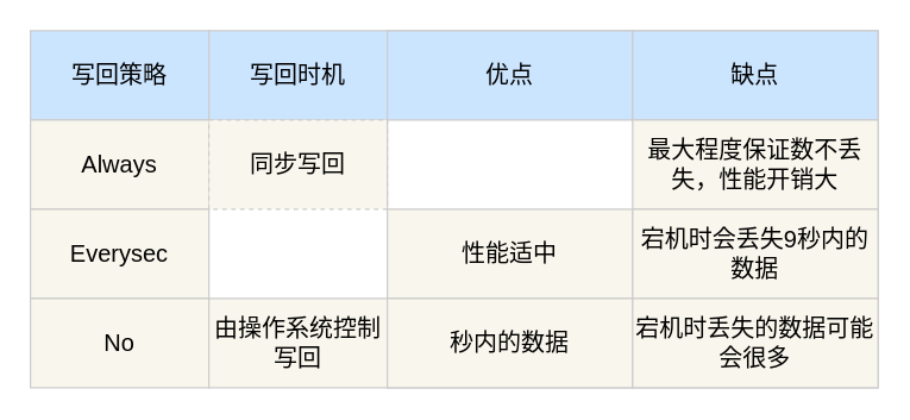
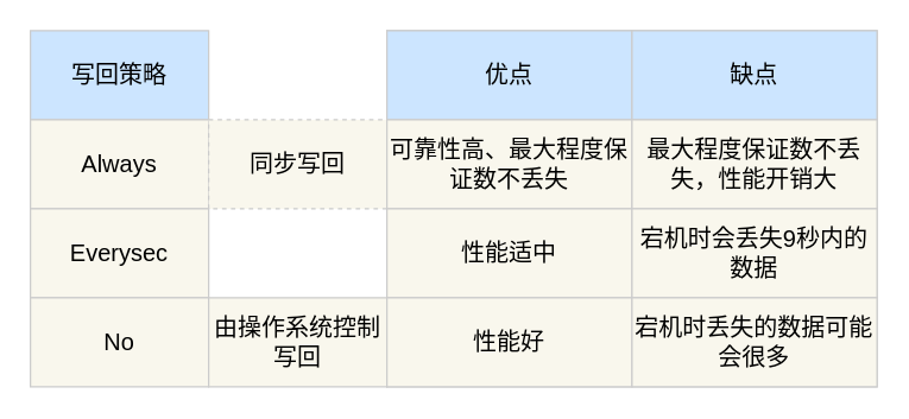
  <mxCell id="0" />
  <mxCell id="1" parent="0" />
  <mxCell id="2" value="写回策略" style="rounded=0;whiteSpace=wrap;html=1;fontSize=16;fillColor=#cce5ff;strokeColor=#CCCCCC;" vertex="1" parent="1"><mxGeometry x="20" y="20" width="120" height="60" as="geometry" /></mxCell>
- <mxCell id="3" value="写回时机" style="rounded=0;whiteSpace=wrap;html=1;fontSize=16;fillColor=#cce5ff;strokeColor=#CCCCCC;" vertex="1" parent="1"><mxGeometry x="140" y="20" width="120" height="60" as="geometry" /></mxCell>
  <mxCell id="4" value="Always" style="rounded=0;whiteSpace=wrap;html=1;fontSize=16;fillColor=#f9f7ed;strokeColor=#CCCCCC;" vertex="1" parent="1"><mxGeometry x="20" y="80" width="120" height="60" as="geometry" /></mxCell>
  <mxCell id="5" value="同步写回" style="rounded=0;whiteSpace=wrap;html=1;fontSize=16;fillColor=#f9f7ed;strokeColor=#CCCCCC;dashed=1;" vertex="1" parent="1"><mxGeometry x="140" y="80" width="120" height="60" as="geometry" /></mxCell>
  <mxCell id="6" value="Everysec" style="rounded=0;whiteSpace=wrap;html=1;fontSize=16;fillColor=#f9f7ed;strokeColor=#CCCCCC;" vertex="1" parent="1"><mxGeometry x="20" y="140" width="120" height="60" as="geometry" /></mxCell>
  <mxCell id="7" value="No" style="rounded=0;whiteSpace=wrap;html=1;fontSize=16;fillColor=#f9f7ed;strokeColor=#CCCCCC;" vertex="1" parent="1"><mxGeometry x="20" y="200" width="120" height="60" as="geometry" /></mxCell>
  <mxCell id="8" value="由操作系统控制写回" style="rounded=0;whiteSpace=wrap;html=1;fontSize=16;fillColor=#f9f7ed;strokeColor=#CCCCCC;" vertex="1" parent="1"><mxGeometry x="140" y="200" width="120" height="60" as="geometry" /></mxCell>
  <mxCell id="9" value="" style="group;strokeColor=#CCCCCC;" vertex="1" connectable="0" parent="1"><mxGeometry x="260" y="20" width="330" height="240" as="geometry" /></mxCell>
  <mxCell id="10" value="优点" style="rounded=0;whiteSpace=wrap;html=1;fontSize=16;fillColor=#cce5ff;strokeColor=#CCCCCC;" vertex="1" parent="9"><mxGeometry width="165" height="60" as="geometry" /></mxCell>
  <mxCell id="11" value="缺点" style="rounded=0;whiteSpace=wrap;html=1;fontSize=16;fillColor=#cce5ff;strokeColor=#CCCCCC;" vertex="1" parent="9"><mxGeometry x="165" width="165" height="60" as="geometry" /></mxCell>
+ <mxCell id="12" value="可靠性高、最大程度保证数不丢失" style="rounded=0;whiteSpace=wrap;html=1;fontSize=16;fillColor=#f9f7ed;strokeColor=#CCCCCC;" vertex="1" parent="9"><mxGeometry y="60" width="165" height="60" as="geometry" /></mxCell>
  <mxCell id="13" value="最大程度保证数不丢失，性能开销大" style="rounded=0;whiteSpace=wrap;html=1;fontSize=16;fillColor=#f9f7ed;strokeColor=#CCCCCC;" vertex="1" parent="9"><mxGeometry x="165" y="60" width="165" height="60" as="geometry" /></mxCell>
  <mxCell id="14" value="性能适中" style="rounded=0;whiteSpace=wrap;html=1;fontSize=16;fillColor=#f9f7ed;strokeColor=#CCCCCC;" vertex="1" parent="9"><mxGeometry y="120" width="165" height="60" as="geometry" /></mxCell>
  <mxCell id="15" value="宕机时会丢失9秒内的数据" style="rounded=0;whiteSpace=wrap;html=1;fontSize=16;fillColor=#f9f7ed;strokeColor=#CCCCCC;" vertex="1" parent="9"><mxGeometry x="165" y="120" width="165" height="60" as="geometry" /></mxCell>
- <mxCell id="16" value="秒内的数据" style="rounded=0;whiteSpace=wrap;html=1;fontSize=16;fillColor=#f9f7ed;strokeColor=#CCCCCC;" vertex="1" parent="9"><mxGeometry y="180" width="165" height="60" as="geometry" /></mxCell>
+ <mxCell id="16" value="性能好" style="rounded=0;whiteSpace=wrap;html=1;fontSize=16;fillColor=#f9f7ed;strokeColor=#CCCCCC;" vertex="1" parent="9"><mxGeometry y="180" width="165" height="60" as="geometry" /></mxCell>
  <mxCell id="17" value="宕机时丢失的数据可能会很多" style="rounded=0;whiteSpace=wrap;html=1;fontSize=16;fillColor=#f9f7ed;strokeColor=#CCCCCC;" vertex="1" parent="9"><mxGeometry x="165" y="180" width="165" height="60" as="geometry" /></mxCell>
